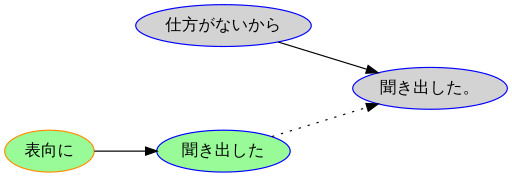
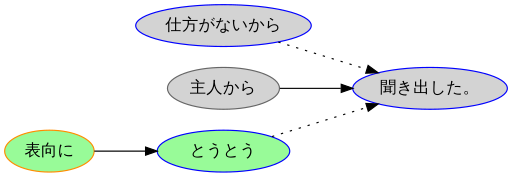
  digraph {
    fontname="Source Code Pro"
    rankdir=LR
    node [color=blue fillcolor=lightgrey fontname="Source Code Pro" style=filled]
    edge [fontname="Source Code Pro" style=dotted]
    n1 [label="仕方がないから"]
    n2 [label="聞き出した。"]
-   n4 [fillcolor=palegreen label="聞き出した"]
+   n3 [color=gray40 label="主人から"]
+   n4 [fillcolor=palegreen label="とうとう"]
    n5 [color=darkorange fillcolor=palegreen label="表向に"]
-   n1 -> n2 [style=solid]
+   n1 -> n2
+   n3 -> n2 [style=solid]
    n4 -> n2
    n5 -> n4 [style=solid]
  }
